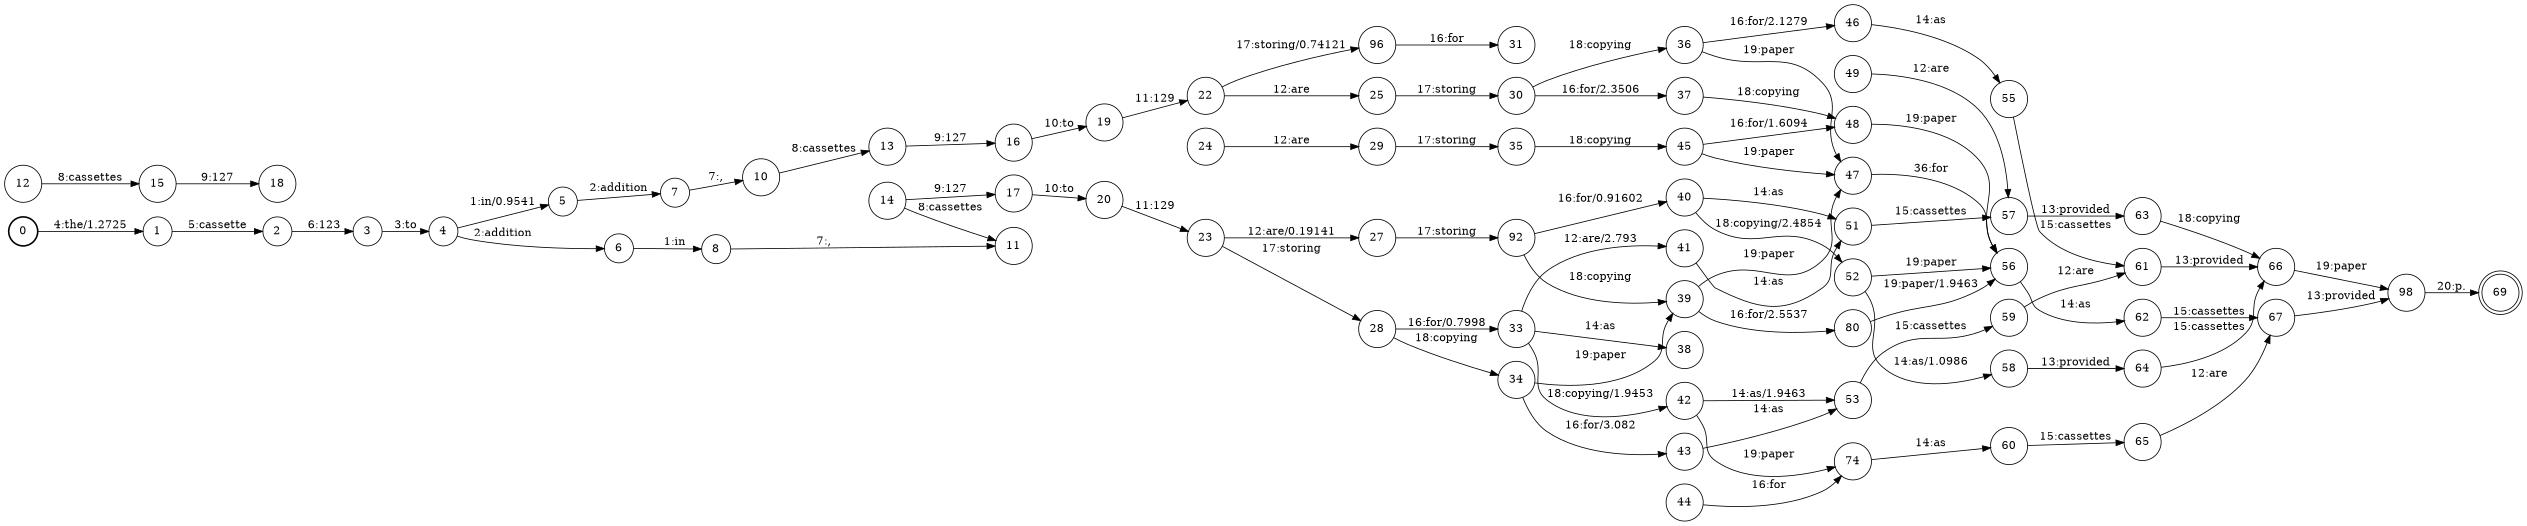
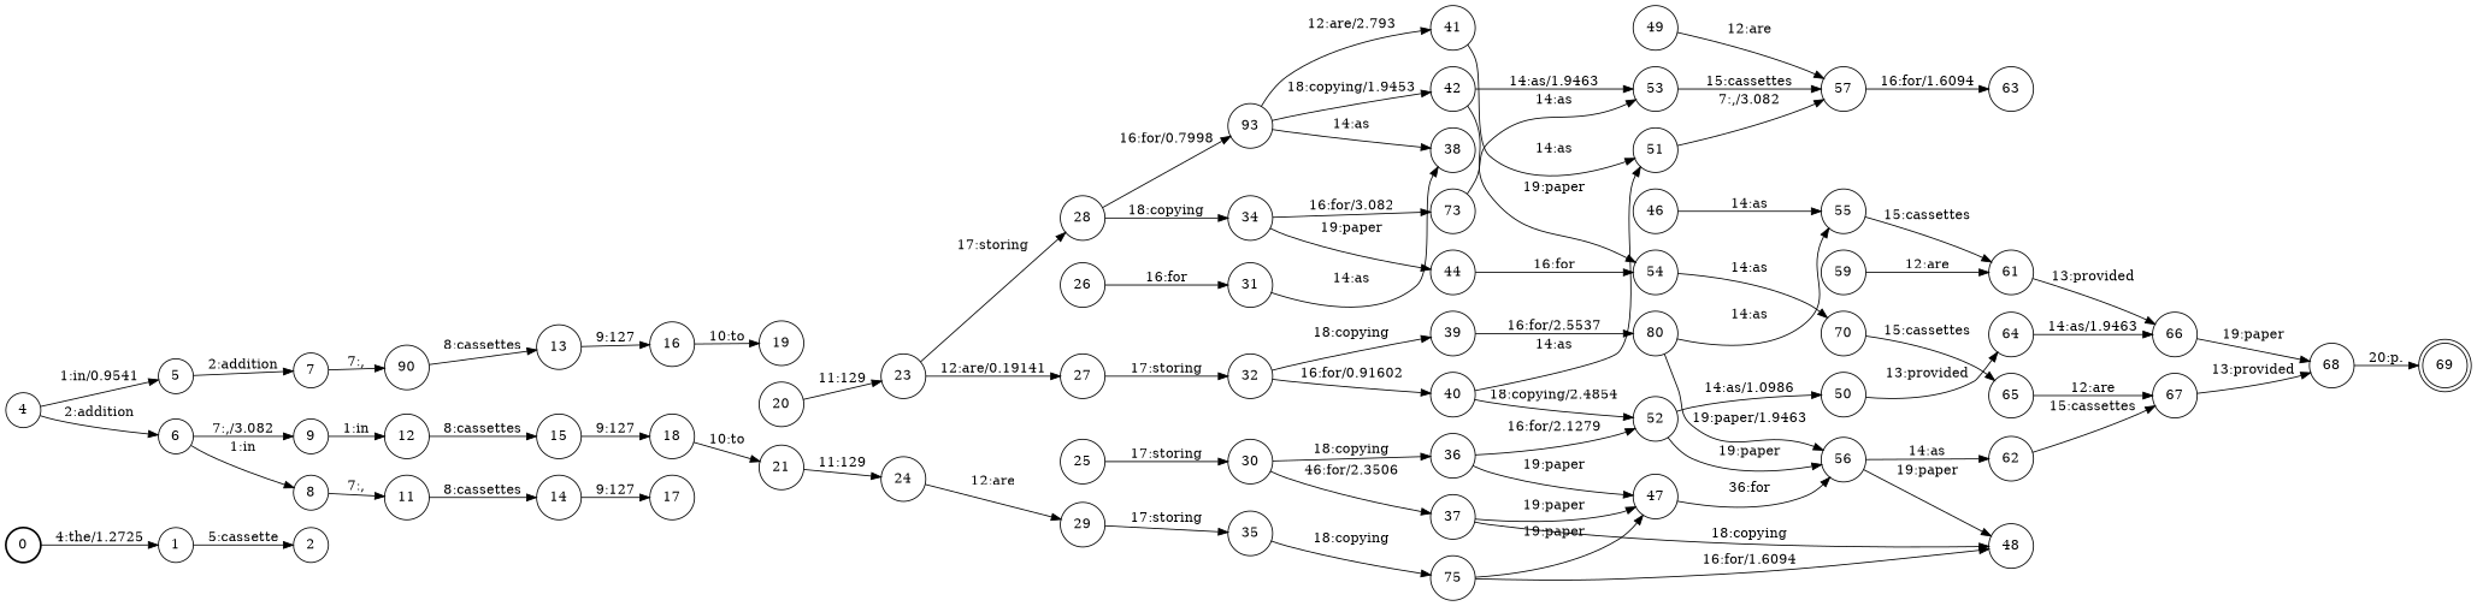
  digraph {
    nodesep=0.25
    rankdir=LR
    ranksep=0.4
    node [fontsize=14 shape=circle style=solid]
    edge [fontsize=14]
    n1 [label=0 style=bold]
    n2 [label=1]
    n3 [label=2]
-   n4 [label=3]
    n5 [label=4]
    n6 [label=5]
    n7 [label=6]
    n8 [label=7]
    n9 [label=8]
-   n11 [label=10]
+   n10 [label=9]
+   n11 [label=90]
    n12 [label=11]
    n13 [label=12]
    n14 [label=13]
    n15 [label=14]
    n16 [label=15]
    n17 [label=16]
    n18 [label=17]
    n19 [label=18]
    n20 [label=19]
    n21 [label=20]
-   n23 [label=22]
+   n22 [label=21]
    n24 [label=23]
    n25 [label=24]
    n26 [label=25]
-   n27 [label=96]
+   n27 [label=26]
    n28 [label=27]
    n29 [label=28]
    n30 [label=29]
    n31 [label=30]
    n32 [label=31]
-   n33 [label=92]
-   n34 [label=33]
+   n33 [label=32]
+   n34 [label=93]
    n35 [label=34]
    n36 [label=35]
    n37 [label=37]
    n38 [label=36]
    n39 [label=38]
    n40 [label=40]
    n41 [label=39]
    n42 [label=41]
    n43 [label=42]
-   n44 [label=43]
+   n44 [label=73]
    n45 [label=44]
-   n46 [label=45]
+   n46 [label=75]
    n47 [label=48]
    n48 [label=46]
    n49 [label=47]
    n50 [label=51]
    n51 [label=52]
    n52 [label=80]
    n53 [label=53]
-   n54 [label=74]
+   n54 [label=54]
    n55 [label=56]
    n56 [label=55]
    n57 [label=49]
    n58 [label=57]
-   n59 [label=58]
+   n59 [label=50]
    n60 [label=59]
-   n61 [label=60]
+   n61 [label=70]
    n62 [label=61]
    n63 [label=62]
    n64 [label=63]
    n65 [label=64]
    n66 [label=65]
    n67 [label=66]
    n68 [label=67]
-   n69 [label=98]
+   n69 [label=68]
    n70 [label=69 shape=doublecircle]
    n1 -> n2 [label="4:the/1.2725"]
    n2 -> n3 [label="5:cassette"]
-   n3 -> n4 [label="6:123"]
-   n4 -> n5 [label="3:to"]
    n5 -> n6 [label="1:in/0.9541"]
    n5 -> n7 [label="2:addition"]
    n6 -> n8 [label="2:addition"]
    n7 -> n9 [label="1:in"]
+   n7 -> n10 [label="7:,/3.082"]
    n8 -> n11 [label="7:,"]
    n9 -> n12 [label="7:,"]
+   n10 -> n13 [label="1:in"]
    n11 -> n14 [label="8:cassettes"]
-   n15 -> n12 [label="8:cassettes"]
+   n12 -> n15 [label="8:cassettes"]
    n13 -> n16 [label="8:cassettes"]
    n14 -> n17 [label="9:127"]
    n15 -> n18 [label="9:127"]
    n16 -> n19 [label="9:127"]
    n17 -> n20 [label="10:to"]
-   n18 -> n21 [label="10:to"]
-   n20 -> n23 [label="11:129"]
+   n19 -> n22 [label="10:to"]
    n21 -> n24 [label="11:129"]
-   n23 -> n26 [label="12:are"]
-   n23 -> n27 [label="17:storing/0.74121"]
+   n22 -> n25 [label="11:129"]
    n24 -> n28 [label="12:are/0.19141"]
    n24 -> n29 [label="17:storing"]
    n25 -> n30 [label="12:are"]
    n26 -> n31 [label="17:storing"]
    n27 -> n32 [label="16:for"]
    n28 -> n33 [label="17:storing"]
    n29 -> n34 [label="16:for/0.7998"]
    n29 -> n35 [label="18:copying"]
    n30 -> n36 [label="17:storing"]
-   n31 -> n37 [label="16:for/2.3506"]
+   n31 -> n37 [label="46:for/2.3506"]
    n31 -> n38 [label="18:copying"]
+   n32 -> n39 [label="14:as"]
    n33 -> n40 [label="16:for/0.91602"]
    n33 -> n41 [label="18:copying"]
    n34 -> n39 [label="14:as"]
    n34 -> n42 [label="12:are/2.793"]
    n34 -> n43 [label="18:copying/1.9453"]
    n35 -> n44 [label="16:for/3.082"]
-   n35 -> n41 [label="19:paper"]
+   n35 -> n45 [label="19:paper"]
    n36 -> n46 [label="18:copying"]
    n37 -> n47 [label="18:copying"]
-   n38 -> n48 [label="16:for/2.1279"]
+   n38 -> n51 [label="16:for/2.1279"]
    n38 -> n49 [label="19:paper"]
    n40 -> n50 [label="14:as"]
    n40 -> n51 [label="18:copying/2.4854"]
-   n41 -> n49 [label="19:paper"]
+   n37 -> n49 [label="19:paper"]
    n41 -> n52 [label="16:for/2.5537"]
    n42 -> n50 [label="14:as"]
    n43 -> n53 [label="14:as/1.9463"]
    n43 -> n54 [label="19:paper"]
    n44 -> n53 [label="14:as"]
    n45 -> n54 [label="16:for"]
    n46 -> n47 [label="16:for/1.6094"]
    n46 -> n49 [label="19:paper"]
-   n47 -> n55 [label="19:paper"]
+   n55 -> n47 [label="19:paper"]
    n48 -> n56 [label="14:as"]
    n49 -> n55 [label="36:for"]
-   n50 -> n58 [label="15:cassettes"]
+   n50 -> n58 [label="7:,/3.082"]
    n51 -> n55 [label="19:paper"]
    n51 -> n59 [label="14:as/1.0986"]
    n52 -> n55 [label="19:paper/1.9463"]
-   n53 -> n60 [label="15:cassettes"]
+   n52 -> n56 [label="14:as"]
+   n53 -> n58 [label="15:cassettes"]
    n54 -> n61 [label="14:as"]
    n55 -> n63 [label="14:as"]
    n56 -> n62 [label="15:cassettes"]
    n57 -> n58 [label="12:are"]
-   n58 -> n64 [label="13:provided"]
+   n58 -> n64 [label="16:for/1.6094"]
    n59 -> n65 [label="13:provided"]
    n60 -> n62 [label="12:are"]
    n61 -> n66 [label="15:cassettes"]
    n62 -> n67 [label="13:provided"]
    n63 -> n68 [label="15:cassettes"]
-   n64 -> n67 [label="18:copying"]
-   n65 -> n67 [label="15:cassettes"]
+   n65 -> n67 [label="14:as/1.9463"]
    n66 -> n68 [label="12:are"]
    n67 -> n69 [label="19:paper"]
    n68 -> n69 [label="13:provided"]
    n69 -> n70 [label="20:p."]
  }
